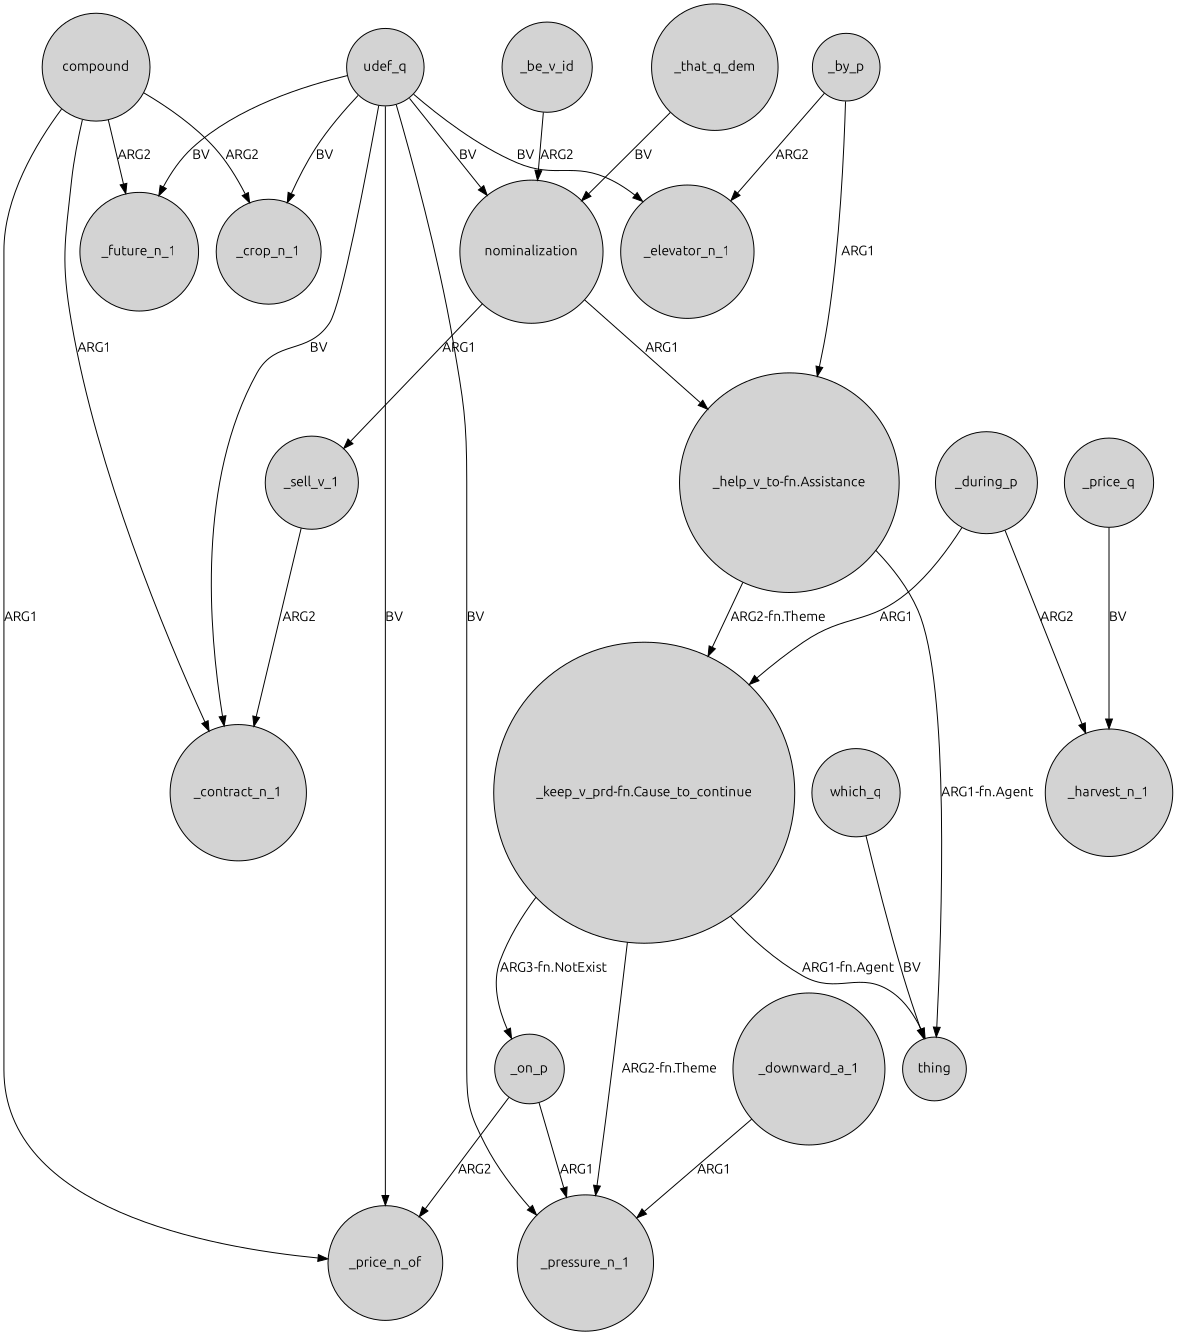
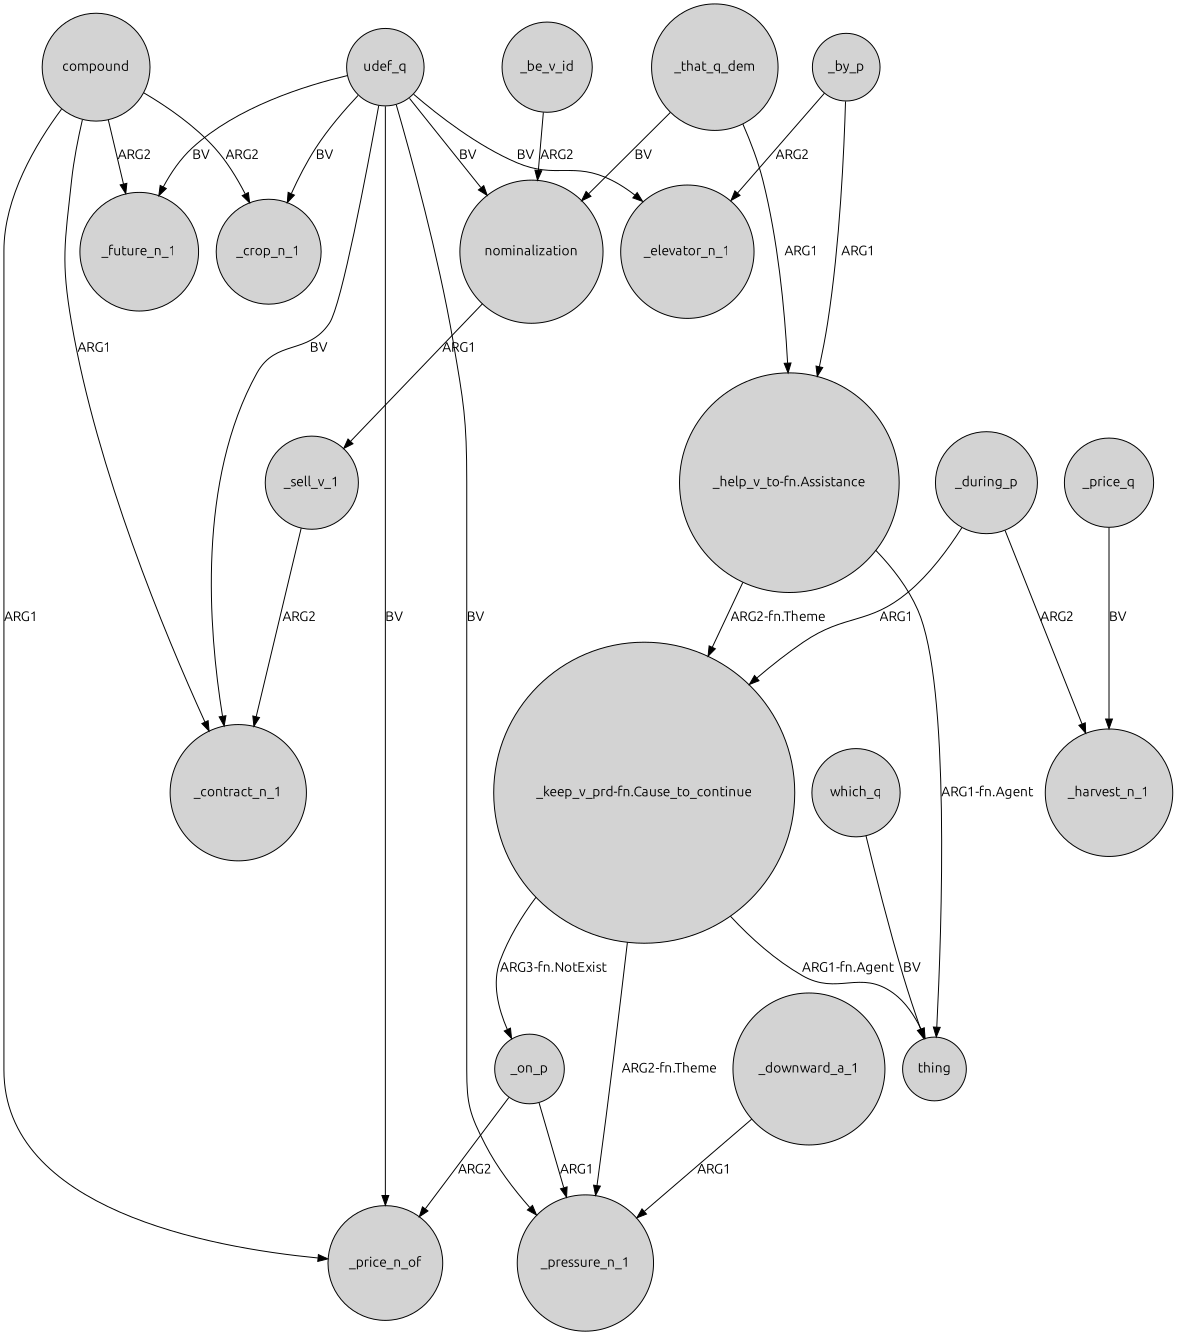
  digraph {
    fontname=Ubuntu
    node [fontname=Ubuntu shape=circle style=filled]
    edge [fontname=Ubuntu]
    udef_q
    _pressure_n_1
    nominalization
    _price_n_of
    _crop_n_1
    _elevator_n_1
    _contract_n_1
    _future_n_1
    _sell_v_1
    "_help_v_to-fn.Assistance"
    "_keep_v_prd-fn.Cause_to_continue"
    thing
    _on_p
    compound
    _during_p
    _harvest_n_1
    _by_p
    _downward_a_1
    _that_q_dem
    _be_v_id
    n21 [label=_price_q]
    which_q
    udef_q -> _pressure_n_1 [label=BV]
    udef_q -> nominalization [label=BV]
    udef_q -> _price_n_of [label=BV]
    udef_q -> _crop_n_1 [label=BV]
    udef_q -> _elevator_n_1 [label=BV]
    udef_q -> _contract_n_1 [label=BV]
    udef_q -> _future_n_1 [label=BV]
    nominalization -> _sell_v_1 [label=ARG1]
-   nominalization -> "_help_v_to-fn.Assistance" [label=ARG1]
+   _that_q_dem -> "_help_v_to-fn.Assistance" [label=ARG1]
    _sell_v_1 -> _contract_n_1 [label=ARG2]
    "_help_v_to-fn.Assistance" -> "_keep_v_prd-fn.Cause_to_continue" [label="ARG2-fn.Theme"]
    "_help_v_to-fn.Assistance" -> thing [label="ARG1-fn.Agent"]
    "_keep_v_prd-fn.Cause_to_continue" -> _pressure_n_1 [label="ARG2-fn.Theme"]
    "_keep_v_prd-fn.Cause_to_continue" -> thing [label="ARG1-fn.Agent"]
    "_keep_v_prd-fn.Cause_to_continue" -> _on_p [label="ARG3-fn.NotExist"]
    _on_p -> _pressure_n_1 [label=ARG1]
    _on_p -> _price_n_of [label=ARG2]
    compound -> _price_n_of [label=ARG1]
    compound -> _crop_n_1 [label=ARG2]
    compound -> _contract_n_1 [label=ARG1]
    compound -> _future_n_1 [label=ARG2]
    _during_p -> "_keep_v_prd-fn.Cause_to_continue" [label=ARG1]
    _during_p -> _harvest_n_1 [label=ARG2]
    _by_p -> _elevator_n_1 [label=ARG2]
    _by_p -> "_help_v_to-fn.Assistance" [label=ARG1]
    _downward_a_1 -> _pressure_n_1 [label=ARG1]
    _that_q_dem -> nominalization [label=BV]
    _be_v_id -> nominalization [label=ARG2]
    n21 -> _harvest_n_1 [label=BV]
    which_q -> thing [label=BV]
  }
